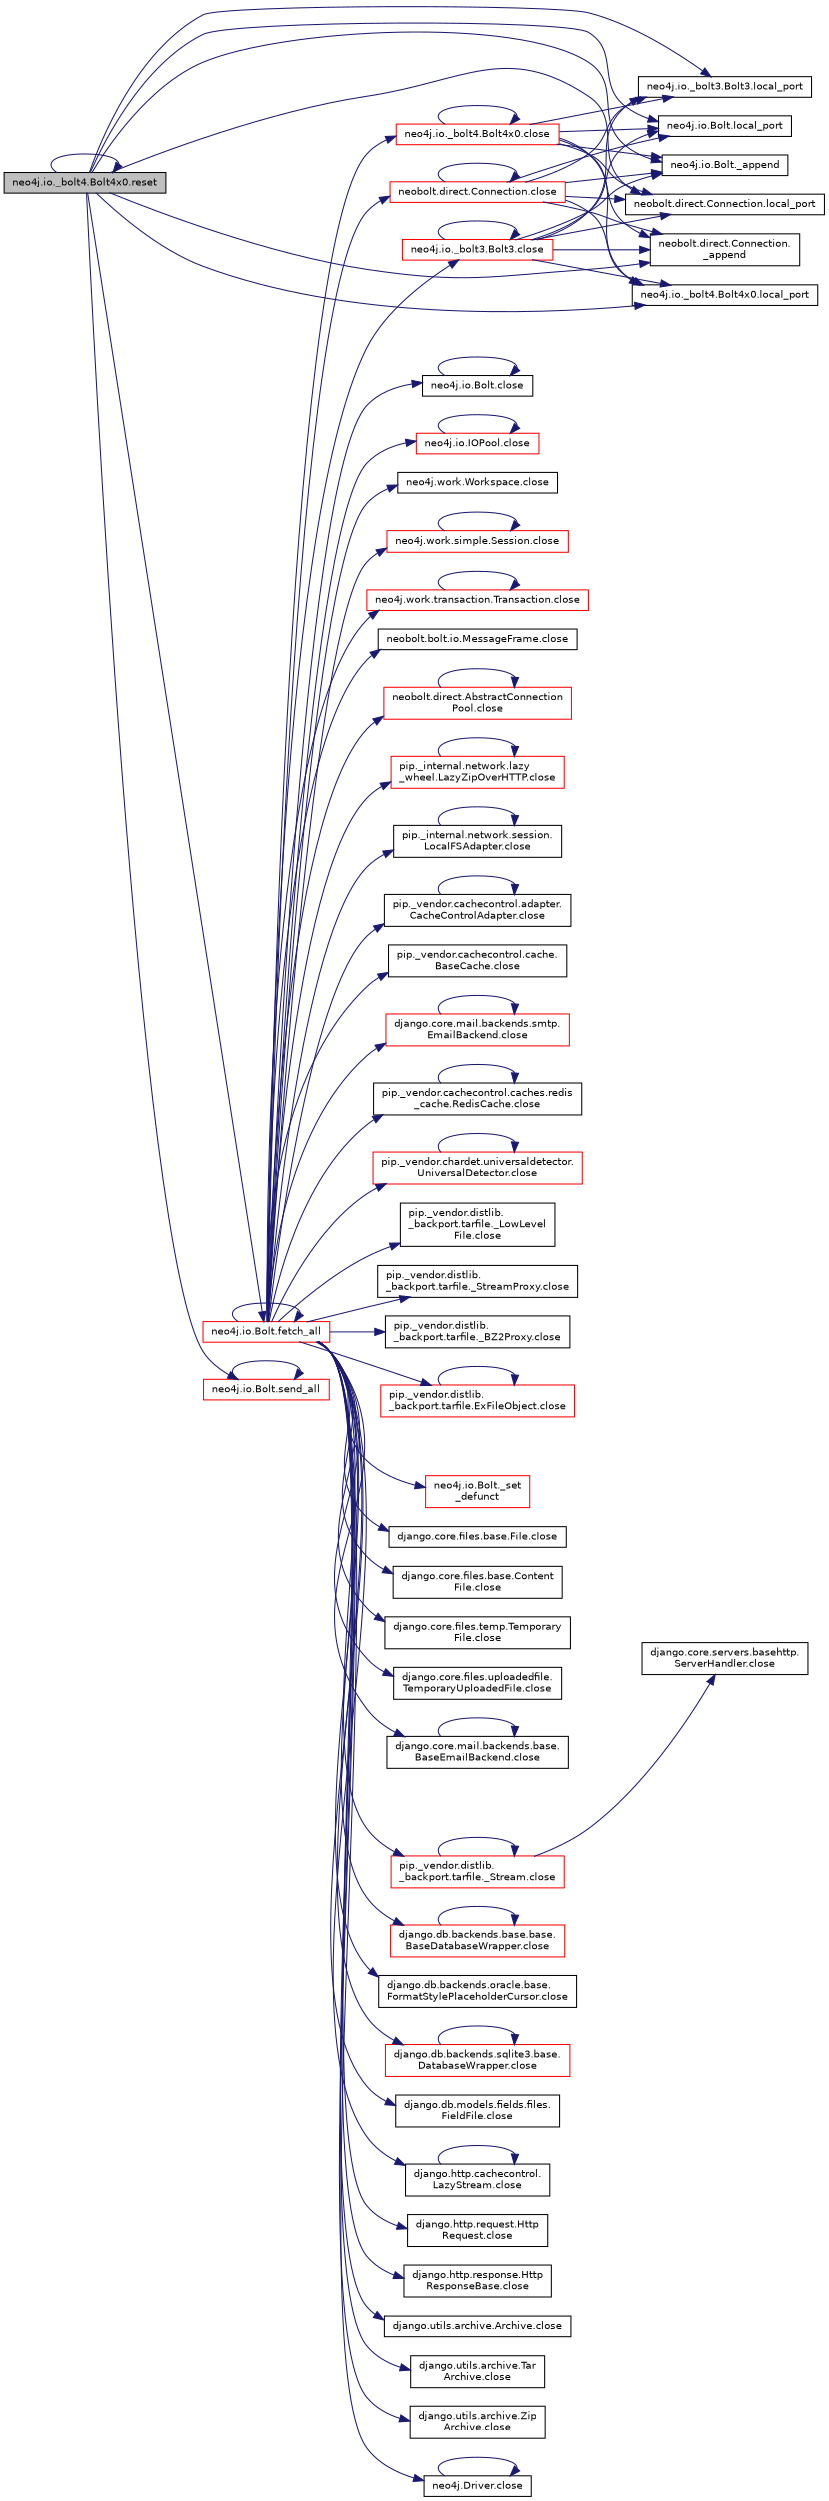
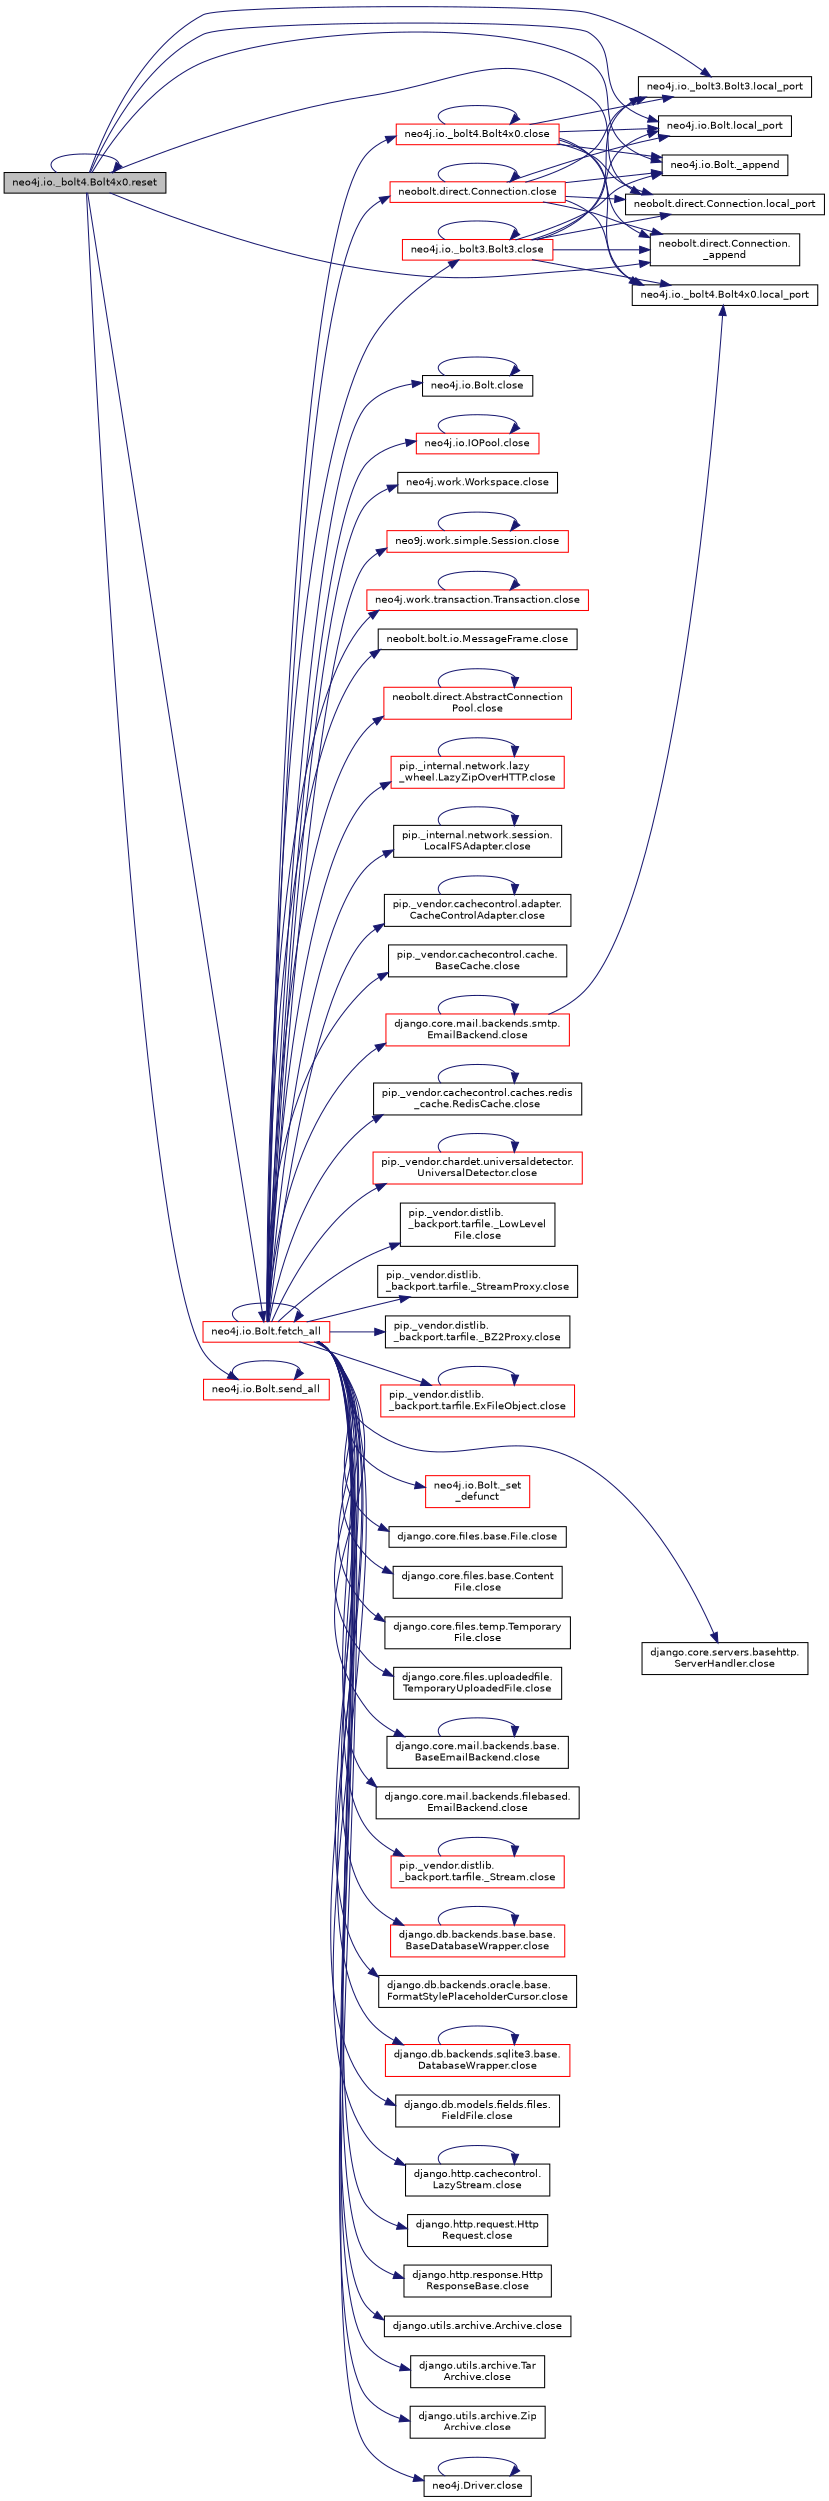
  digraph {
    rankdir=LR
    node [color=black fillcolor=white fontname=Helvetica fontsize=10 shape=record style=filled]
    edge [color=midnightblue fontname=Helvetica fontsize=10 labelfontname=Helvetica labelfontsize=10 style=solid]
    n1 [fillcolor=grey75 fontcolor=black height=0.2 label="neo4j.io._bolt4.Bolt4x0.reset" width=0.4]
    n2 [height=0.2 label="neo4j.io.Bolt._append" width=0.4]
    n3 [height=0.2 label="neobolt.direct.Connection.\l_append" width=0.4]
    n4 [color=red height=0.2 label="neo4j.io.Bolt.fetch_all" width=0.4]
    n5 [height=0.2 label="neo4j.io.Bolt.local_port" width=0.4]
    n6 [height=0.2 label="neo4j.io._bolt3.Bolt3.local_port" width=0.4]
    n7 [height=0.2 label="neo4j.io._bolt4.Bolt4x0.local_port" width=0.4]
    n8 [height=0.2 label="neobolt.direct.Connection.local_port" width=0.4]
    n9 [color=red height=0.2 label="neo4j.io.Bolt.send_all" width=0.4]
    n10 [color=red height=0.2 label="neo4j.io.Bolt._set\l_defunct" width=0.4]
    n11 [height=0.2 label="django.core.files.base.File.close" width=0.4]
    n12 [height=0.2 label="django.core.files.base.Content\lFile.close" width=0.4]
    n13 [height=0.2 label="django.core.files.temp.Temporary\lFile.close" width=0.4]
    n14 [height=0.2 label="django.core.files.uploadedfile.\lTemporaryUploadedFile.close" width=0.4]
    n15 [height=0.2 label="django.core.mail.backends.base.\lBaseEmailBackend.close" width=0.4]
+   n16 [height=0.2 label="django.core.mail.backends.filebased.\lEmailBackend.close" width=0.4]
    n17 [color=red height=0.2 label="django.core.mail.backends.smtp.\lEmailBackend.close" width=0.4]
    n18 [height=0.2 label="django.core.servers.basehttp.\lServerHandler.close" width=0.4]
    n19 [color=red height=0.2 label="django.db.backends.base.base.\lBaseDatabaseWrapper.close" width=0.4]
    n20 [height=0.2 label="django.db.backends.oracle.base.\lFormatStylePlaceholderCursor.close" width=0.4]
    n21 [color=red height=0.2 label="django.db.backends.sqlite3.base.\lDatabaseWrapper.close" width=0.4]
    n22 [height=0.2 label="django.db.models.fields.files.\lFieldFile.close" width=0.4]
    n23 [height=0.2 label="django.http.cachecontrol.\lLazyStream.close" width=0.4]
    n24 [height=0.2 label="django.http.request.Http\lRequest.close" width=0.4]
    n25 [height=0.2 label="django.http.response.Http\lResponseBase.close" width=0.4]
    n26 [height=0.2 label="django.utils.archive.Archive.close" width=0.4]
    n27 [height=0.2 label="django.utils.archive.Tar\lArchive.close" width=0.4]
    n28 [height=0.2 label="django.utils.archive.Zip\lArchive.close" width=0.4]
    n29 [height=0.2 label="neo4j.Driver.close" width=0.4]
    n30 [height=0.2 label="neo4j.io.Bolt.close" width=0.4]
    n31 [color=red height=0.2 label="neo4j.io.IOPool.close" width=0.4]
    n32 [color=red height=0.2 label="neo4j.io._bolt3.Bolt3.close" width=0.4]
    n33 [color=red height=0.2 label="neo4j.io._bolt4.Bolt4x0.close" width=0.4]
    n34 [height=0.2 label="neo4j.work.Workspace.close" width=0.4]
-   n35 [color=red height=0.2 label="neo4j.work.simple.Session.close" width=0.4]
+   n35 [color=red height=0.2 label="neo9j.work.simple.Session.close" width=0.4]
    n36 [color=red height=0.2 label="neo4j.work.transaction.Transaction.close" width=0.4]
    n37 [height=0.2 label="neobolt.bolt.io.MessageFrame.close" width=0.4]
    n38 [color=red height=0.2 label="neobolt.direct.Connection.close" width=0.4]
    n39 [color=red height=0.2 label="neobolt.direct.AbstractConnection\lPool.close" width=0.4]
    n40 [color=red height=0.2 label="pip._internal.network.lazy\l_wheel.LazyZipOverHTTP.close" width=0.4]
    n41 [height=0.2 label="pip._internal.network.session.\lLocalFSAdapter.close" width=0.4]
    n42 [height=0.2 label="pip._vendor.cachecontrol.adapter.\lCacheControlAdapter.close" width=0.4]
    n43 [height=0.2 label="pip._vendor.cachecontrol.cache.\lBaseCache.close" width=0.4]
    n44 [height=0.2 label="pip._vendor.cachecontrol.caches.redis\l_cache.RedisCache.close" width=0.4]
    n45 [color=red height=0.2 label="pip._vendor.chardet.universaldetector.\lUniversalDetector.close" width=0.4]
    n46 [height=0.2 label="pip._vendor.distlib.\l_backport.tarfile._LowLevel\lFile.close" width=0.4]
    n47 [color=red height=0.2 label="pip._vendor.distlib.\l_backport.tarfile._Stream.close" width=0.4]
    n48 [height=0.2 label="pip._vendor.distlib.\l_backport.tarfile._StreamProxy.close" width=0.4]
    n49 [height=0.2 label="pip._vendor.distlib.\l_backport.tarfile._BZ2Proxy.close" width=0.4]
    n50 [color=red height=0.2 label="pip._vendor.distlib.\l_backport.tarfile.ExFileObject.close" width=0.4]
    n1 -> n1
    n1 -> n2
    n1 -> n3
    n1 -> n4
    n1 -> n5
    n1 -> n6
-   n1 -> n7
+   n17 -> n7
    n1 -> n8
    n1 -> n9
    n4 -> n4
    n4 -> n10
    n4 -> n11
    n4 -> n12
    n4 -> n13
    n4 -> n14
    n4 -> n15
+   n4 -> n16
    n4 -> n17
-   n47 -> n18
+   n4 -> n18
    n4 -> n19
    n4 -> n20
    n4 -> n21
    n4 -> n22
    n4 -> n23
    n4 -> n24
    n4 -> n25
    n4 -> n26
    n4 -> n27
    n4 -> n28
    n4 -> n29
    n4 -> n30
    n4 -> n31
    n4 -> n32
    n4 -> n33
    n4 -> n34
    n4 -> n35
    n4 -> n36
    n4 -> n37
    n4 -> n38
    n4 -> n39
    n4 -> n40
    n4 -> n41
    n4 -> n42
    n4 -> n43
    n4 -> n44
    n4 -> n45
    n4 -> n46
    n4 -> n47
    n4 -> n48
    n4 -> n49
    n4 -> n50
    n9 -> n9
    n15 -> n15
    n17 -> n17
    n19 -> n19
    n21 -> n21
    n23 -> n23
    n29 -> n29
    n30 -> n30
    n31 -> n31
    n32 -> n2
    n32 -> n3
    n32 -> n5
    n32 -> n6
    n32 -> n7
    n32 -> n8
    n32 -> n32
    n33 -> n2
    n33 -> n3
    n33 -> n5
    n33 -> n6
    n33 -> n7
    n33 -> n8
    n33 -> n33
    n35 -> n35
    n36 -> n36
    n38 -> n2
    n38 -> n3
    n38 -> n5
    n38 -> n6
    n38 -> n7
    n38 -> n8
    n38 -> n38
    n39 -> n39
    n40 -> n40
    n41 -> n41
    n42 -> n42
    n44 -> n44
    n45 -> n45
    n47 -> n47
    n50 -> n50
  }
